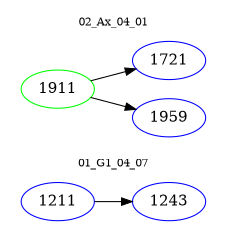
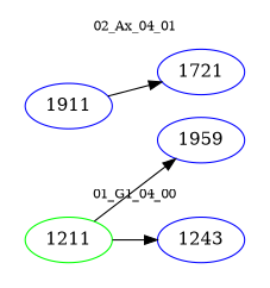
  digraph {
    rankdir=LR
    node [color=blue]
    edge [color=black]
-   n1 [color=green label=1911]
+   n1 [label=1911]
    n2 [label=1721]
    n3 [label=1959]
-   n4 [label=1211]
+   n4 [color=green label=1211]
    n5 [label=1243]
    subgraph cluster_1 {
      color=white
      fontsize=10
      label="02_Ax_04_01"
      n1
      n2
      n3
    }
    subgraph cluster_2 {
      color=white
      fontsize=10
-     label="01_G1_04_07"
+     label="01_G1_04_00"
      n4
      n5
    }
    n1 -> n2
-   n1 -> n3
+   n4 -> n3
    n4 -> n5
  }
